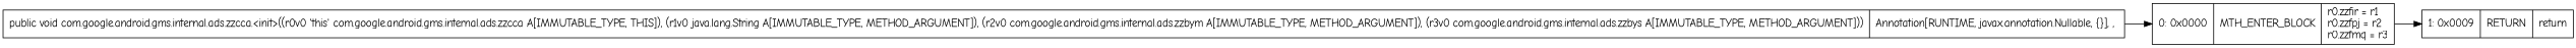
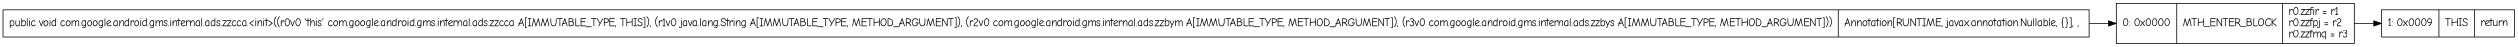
  digraph {
    rankdir=LR
    fontname="Comic Neue"
    node [shape=record fontname="Comic Neue"]
    edge [fontname="Comic Neue"]
    n1 [label="{0\:\ 0x0000|MTH_ENTER_BLOCK\l|r0.zzfir = r1\lr0.zzfpj = r2\lr0.zzfmq = r3\l}"]
-   n2 [label="{1\:\ 0x0009|RETURN\l|return\l}"]
+   n2 [label="{1\:\ 0x0009|THIS\l|return\l}"]
    n3 [label="{public void com.google.android.gms.internal.ads.zzcca.\<init\>((r0v0 'this' com.google.android.gms.internal.ads.zzcca A[IMMUTABLE_TYPE, THIS]), (r1v0 java.lang.String A[IMMUTABLE_TYPE, METHOD_ARGUMENT]), (r2v0 com.google.android.gms.internal.ads.zzbym A[IMMUTABLE_TYPE, METHOD_ARGUMENT]), (r3v0 com.google.android.gms.internal.ads.zzbys A[IMMUTABLE_TYPE, METHOD_ARGUMENT]))  | Annotation[RUNTIME, javax.annotation.Nullable, \{\}], , \l}"]
    n1 -> n2
    n3 -> n1
  }
